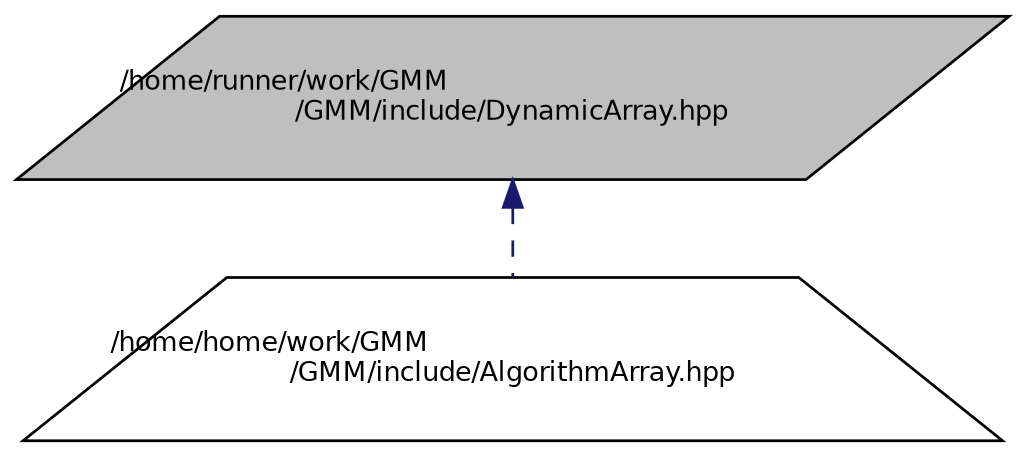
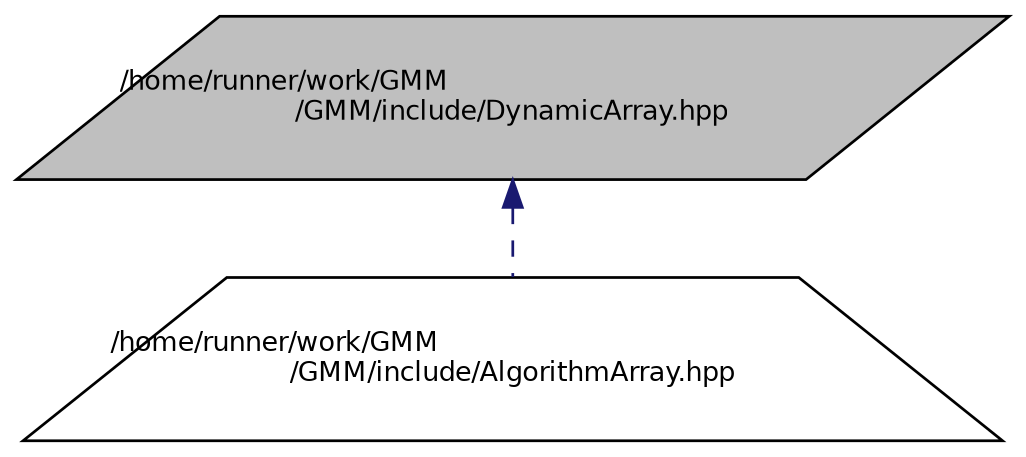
  digraph {
    node [color=black fontname=Helvetica fontsize=10 style=filled]
    n1 [fillcolor=grey75 fontcolor=black height=0.2 label="/home/runner/work/GMM\l/GMM/include/DynamicArray.hpp" shape=parallelogram width=0.4]
-   n2 [fillcolor=white height=0.2 label="/home/home/work/GMM\l/GMM/include/AlgorithmArray.hpp" shape=trapezium width=0.4]
+   n2 [fillcolor=white height=0.2 label="/home/runner/work/GMM\l/GMM/include/AlgorithmArray.hpp" shape=trapezium width=0.4]
    n1 -> n2 [color=midnightblue dir=back fontname=Helvetica fontsize=10 labelfontname=Helvetica labelfontsize=10 style=dashed]
  }
